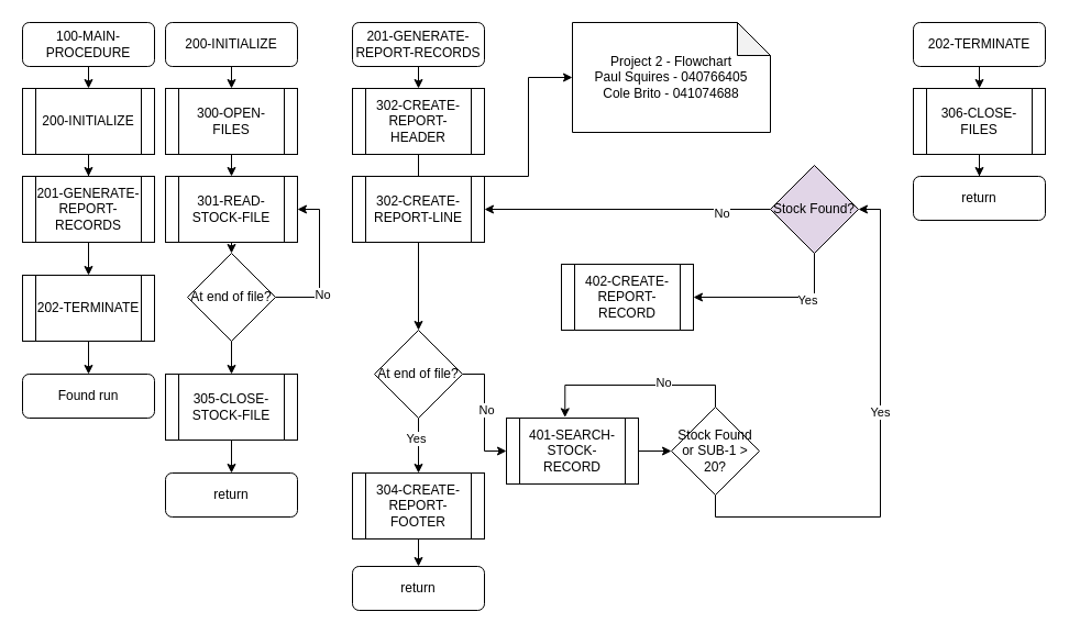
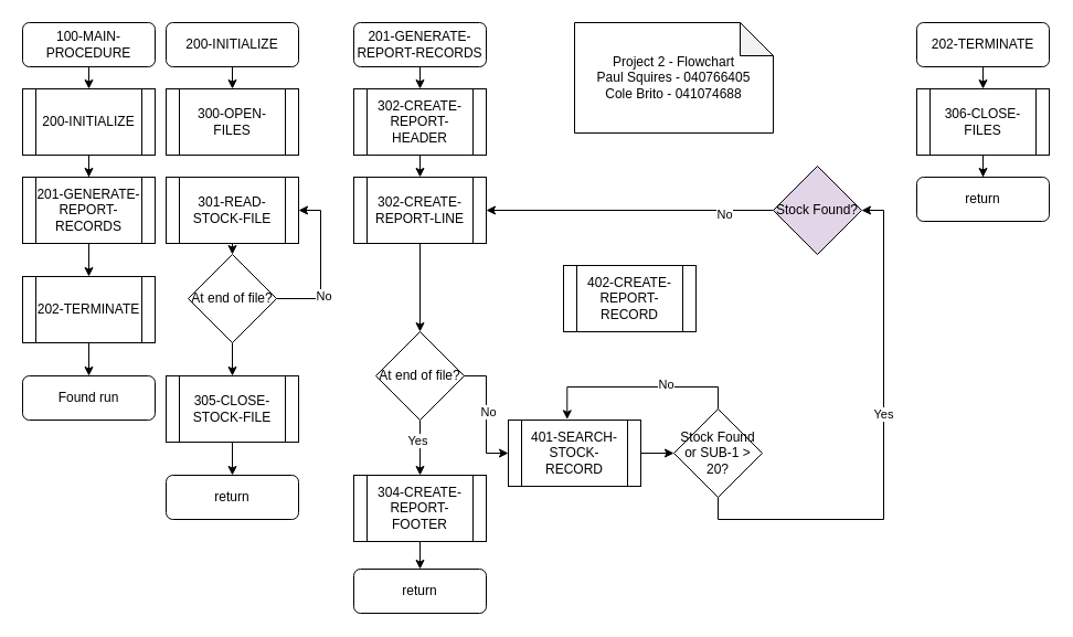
  <mxCell id="0" />
  <mxCell id="1" parent="0" />
  <mxCell id="2" style="edgeStyle=orthogonalEdgeStyle;rounded=0;orthogonalLoop=1;jettySize=auto;html=1;exitX=0.5;exitY=1;exitDx=0;exitDy=0;entryX=0.5;entryY=0;entryDx=0;entryDy=0;" edge="1" parent="1" source="3" target="26"><mxGeometry relative="1" as="geometry" /></mxCell>
  <mxCell id="3" value="201-GENERATE-REPORT-RECORDS" style="rounded=1;whiteSpace=wrap;html=1;fontSize=12;glass=0;strokeWidth=1;shadow=0;" parent="1" vertex="1"><mxGeometry x="320" y="20" width="120" height="40" as="geometry" /></mxCell>
  <mxCell id="4" style="edgeStyle=orthogonalEdgeStyle;rounded=0;orthogonalLoop=1;jettySize=auto;html=1;exitX=0.5;exitY=1;exitDx=0;exitDy=0;entryX=0.5;entryY=0;entryDx=0;entryDy=0;" edge="1" parent="1" source="5" target="8"><mxGeometry relative="1" as="geometry" /></mxCell>
  <mxCell id="5" value="100-MAIN-PROCEDURE" style="rounded=1;whiteSpace=wrap;html=1;fontSize=12;glass=0;strokeWidth=1;shadow=0;" vertex="1" parent="1"><mxGeometry x="20" y="20" width="120" height="40" as="geometry" /></mxCell>
  <mxCell id="6" value="Found run" style="rounded=1;whiteSpace=wrap;html=1;fontSize=12;glass=0;strokeWidth=1;shadow=0;" vertex="1" parent="1"><mxGeometry x="20" y="340" width="120" height="40" as="geometry" /></mxCell>
  <mxCell id="7" style="edgeStyle=orthogonalEdgeStyle;rounded=0;orthogonalLoop=1;jettySize=auto;html=1;entryX=0.5;entryY=0;entryDx=0;entryDy=0;" edge="1" parent="1" source="8" target="10"><mxGeometry relative="1" as="geometry" /></mxCell>
  <mxCell id="8" value="200-INITIALIZE" style="shape=process;whiteSpace=wrap;html=1;backgroundOutline=1;" vertex="1" parent="1"><mxGeometry x="20" y="80" width="120" height="60" as="geometry" /></mxCell>
  <mxCell id="9" style="edgeStyle=orthogonalEdgeStyle;rounded=0;orthogonalLoop=1;jettySize=auto;html=1;" edge="1" parent="1" source="10" target="12"><mxGeometry relative="1" as="geometry" /></mxCell>
  <mxCell id="10" value="201-GENERATE-REPORT-RECORDS" style="shape=process;whiteSpace=wrap;html=1;backgroundOutline=1;" vertex="1" parent="1"><mxGeometry x="20" y="160" width="120" height="60" as="geometry" /></mxCell>
  <mxCell id="11" style="edgeStyle=orthogonalEdgeStyle;rounded=0;orthogonalLoop=1;jettySize=auto;html=1;entryX=0.5;entryY=0;entryDx=0;entryDy=0;" edge="1" parent="1" source="12" target="6"><mxGeometry relative="1" as="geometry" /></mxCell>
  <mxCell id="12" value="202-TERMINATE" style="shape=process;whiteSpace=wrap;html=1;backgroundOutline=1;" vertex="1" parent="1"><mxGeometry x="20" y="250" width="120" height="60" as="geometry" /></mxCell>
  <mxCell id="13" style="edgeStyle=orthogonalEdgeStyle;rounded=0;orthogonalLoop=1;jettySize=auto;html=1;exitX=0.5;exitY=1;exitDx=0;exitDy=0;entryX=0.5;entryY=0;entryDx=0;entryDy=0;" edge="1" parent="1" source="14" target="16"><mxGeometry relative="1" as="geometry" /></mxCell>
  <mxCell id="14" value="200-INITIALIZE" style="rounded=1;whiteSpace=wrap;html=1;fontSize=12;glass=0;strokeWidth=1;shadow=0;" vertex="1" parent="1"><mxGeometry x="150" y="20" width="120" height="40" as="geometry" /></mxCell>
- <mxCell id="15" style="edgeStyle=orthogonalEdgeStyle;rounded=0;orthogonalLoop=1;jettySize=auto;html=1;exitX=0.5;exitY=1;exitDx=0;exitDy=0;entryX=0.5;entryY=0;entryDx=0;entryDy=0;" edge="1" parent="1" source="16" target="18"><mxGeometry relative="1" as="geometry" /></mxCell>
  <mxCell id="16" value="300-OPEN-FILES" style="shape=process;whiteSpace=wrap;html=1;backgroundOutline=1;" vertex="1" parent="1"><mxGeometry x="150" y="80" width="120" height="60" as="geometry" /></mxCell>
  <mxCell id="17" style="edgeStyle=orthogonalEdgeStyle;rounded=0;orthogonalLoop=1;jettySize=auto;html=1;exitX=0.5;exitY=1;exitDx=0;exitDy=0;entryX=0.5;entryY=0;entryDx=0;entryDy=0;" edge="1" parent="1" source="18" target="22"><mxGeometry relative="1" as="geometry" /></mxCell>
  <mxCell id="18" value="301-READ-STOCK-FILE" style="shape=process;whiteSpace=wrap;html=1;backgroundOutline=1;" vertex="1" parent="1"><mxGeometry x="150" y="160" width="120" height="60" as="geometry" /></mxCell>
  <mxCell id="19" style="edgeStyle=orthogonalEdgeStyle;rounded=0;orthogonalLoop=1;jettySize=auto;html=1;entryX=1;entryY=0.5;entryDx=0;entryDy=0;" edge="1" parent="1" source="22" target="18"><mxGeometry relative="1" as="geometry"><Array as="points"><mxPoint x="290" y="270" /><mxPoint x="290" y="190" /></Array></mxGeometry></mxCell>
  <mxCell id="20" value="No" style="edgeLabel;html=1;align=center;verticalAlign=middle;resizable=0;points=[];" vertex="1" connectable="0" parent="19"><mxGeometry x="-0.391" y="-2" relative="1" as="geometry"><mxPoint as="offset" /></mxGeometry></mxCell>
  <mxCell id="21" style="edgeStyle=orthogonalEdgeStyle;rounded=0;orthogonalLoop=1;jettySize=auto;html=1;exitX=0.5;exitY=1;exitDx=0;exitDy=0;entryX=0.5;entryY=0;entryDx=0;entryDy=0;" edge="1" parent="1" source="22" target="24"><mxGeometry relative="1" as="geometry" /></mxCell>
  <mxCell id="22" value="At end of file?" style="rhombus;whiteSpace=wrap;html=1;" vertex="1" parent="1"><mxGeometry x="170" y="230" width="80" height="80" as="geometry" /></mxCell>
  <mxCell id="23" style="edgeStyle=orthogonalEdgeStyle;rounded=0;orthogonalLoop=1;jettySize=auto;html=1;exitX=0.5;exitY=1;exitDx=0;exitDy=0;" edge="1" parent="1" source="24" target="44"><mxGeometry relative="1" as="geometry" /></mxCell>
  <mxCell id="24" value="305-CLOSE-STOCK-FILE" style="shape=process;whiteSpace=wrap;html=1;backgroundOutline=1;" vertex="1" parent="1"><mxGeometry x="150" y="340" width="120" height="60" as="geometry" /></mxCell>
- <mxCell id="25" style="edgeStyle=orthogonalEdgeStyle;rounded=0;orthogonalLoop=1;jettySize=auto;html=1;exitX=0.5;exitY=1;exitDx=0;exitDy=0;" edge="1" parent="1" source="26" target="56"><mxGeometry relative="1" as="geometry" /></mxCell>
+ <mxCell id="25" style="edgeStyle=orthogonalEdgeStyle;rounded=0;orthogonalLoop=1;jettySize=auto;html=1;exitX=0.5;exitY=1;exitDx=0;exitDy=0;entryX=0.5;entryY=0;entryDx=0;entryDy=0;" edge="1" parent="1" source="26" target="28"><mxGeometry relative="1" as="geometry" /></mxCell>
  <mxCell id="26" value="302-CREATE-REPORT-HEADER" style="shape=process;whiteSpace=wrap;html=1;backgroundOutline=1;" vertex="1" parent="1"><mxGeometry x="320" y="80" width="120" height="60" as="geometry" /></mxCell>
  <mxCell id="27" style="edgeStyle=orthogonalEdgeStyle;rounded=0;orthogonalLoop=1;jettySize=auto;html=1;exitX=0.5;exitY=1;exitDx=0;exitDy=0;entryX=0.5;entryY=0;entryDx=0;entryDy=0;" edge="1" parent="1" source="28" target="33"><mxGeometry relative="1" as="geometry" /></mxCell>
  <mxCell id="28" value="302-CREATE-REPORT-LINE" style="shape=process;whiteSpace=wrap;html=1;backgroundOutline=1;" vertex="1" parent="1"><mxGeometry x="320" y="160" width="120" height="60" as="geometry" /></mxCell>
  <mxCell id="29" style="edgeStyle=orthogonalEdgeStyle;rounded=0;orthogonalLoop=1;jettySize=auto;html=1;exitX=1;exitY=0.5;exitDx=0;exitDy=0;entryX=0;entryY=0.5;entryDx=0;entryDy=0;" edge="1" parent="1" source="33" target="35"><mxGeometry relative="1" as="geometry" /></mxCell>
  <mxCell id="30" value="No" style="edgeLabel;html=1;align=center;verticalAlign=middle;resizable=0;points=[];" vertex="1" connectable="0" parent="29"><mxGeometry x="-0.05" y="1" relative="1" as="geometry"><mxPoint as="offset" /></mxGeometry></mxCell>
  <mxCell id="31" style="edgeStyle=orthogonalEdgeStyle;rounded=0;orthogonalLoop=1;jettySize=auto;html=1;exitX=0.5;exitY=1;exitDx=0;exitDy=0;entryX=0.5;entryY=0;entryDx=0;entryDy=0;" edge="1" parent="1" source="33" target="43"><mxGeometry relative="1" as="geometry" /></mxCell>
  <mxCell id="32" value="Yes" style="edgeLabel;html=1;align=center;verticalAlign=middle;resizable=0;points=[];" vertex="1" connectable="0" parent="31"><mxGeometry x="-0.29" y="-3" relative="1" as="geometry"><mxPoint as="offset" /></mxGeometry></mxCell>
  <mxCell id="33" value="At end of file?" style="rhombus;whiteSpace=wrap;html=1;" vertex="1" parent="1"><mxGeometry x="340" y="300" width="80" height="80" as="geometry" /></mxCell>
  <mxCell id="34" style="edgeStyle=orthogonalEdgeStyle;rounded=0;orthogonalLoop=1;jettySize=auto;html=1;exitX=1;exitY=0.5;exitDx=0;exitDy=0;entryX=0;entryY=0.5;entryDx=0;entryDy=0;" edge="1" parent="1" source="35" target="47"><mxGeometry relative="1" as="geometry" /></mxCell>
  <mxCell id="35" value="401-SEARCH-STOCK-RECORD" style="shape=process;whiteSpace=wrap;html=1;backgroundOutline=1;" vertex="1" parent="1"><mxGeometry x="460" y="380" width="120" height="60" as="geometry" /></mxCell>
- <mxCell id="36" style="edgeStyle=orthogonalEdgeStyle;rounded=0;orthogonalLoop=1;jettySize=auto;html=1;exitX=0.5;exitY=1;exitDx=0;exitDy=0;entryX=1;entryY=0.5;entryDx=0;entryDy=0;" edge="1" parent="1" source="40" target="41"><mxGeometry relative="1" as="geometry" /></mxCell>
- <mxCell id="37" value="Yes" style="edgeLabel;html=1;align=center;verticalAlign=middle;resizable=0;points=[];" vertex="1" connectable="0" parent="36"><mxGeometry x="-0.367" y="2" relative="1" as="geometry"><mxPoint as="offset" /></mxGeometry></mxCell>
  <mxCell id="38" style="edgeStyle=orthogonalEdgeStyle;rounded=0;orthogonalLoop=1;jettySize=auto;html=1;exitX=0;exitY=0.5;exitDx=0;exitDy=0;entryX=1;entryY=0.5;entryDx=0;entryDy=0;" edge="1" parent="1" source="40" target="28"><mxGeometry relative="1" as="geometry" /></mxCell>
  <mxCell id="39" value="No" style="edgeLabel;html=1;align=center;verticalAlign=middle;resizable=0;points=[];" vertex="1" connectable="0" parent="38"><mxGeometry x="-0.655" y="3" relative="1" as="geometry"><mxPoint as="offset" /></mxGeometry></mxCell>
  <mxCell id="40" value="Stock Found?" style="rhombus;whiteSpace=wrap;html=1;fillColor=#e1d5e7;" vertex="1" parent="1"><mxGeometry x="700" y="150" width="80" height="80" as="geometry" /></mxCell>
  <mxCell id="41" value="402-CREATE-REPORT-RECORD" style="shape=process;whiteSpace=wrap;html=1;backgroundOutline=1;" vertex="1" parent="1"><mxGeometry x="510" y="240" width="120" height="60" as="geometry" /></mxCell>
  <mxCell id="42" style="edgeStyle=orthogonalEdgeStyle;rounded=0;orthogonalLoop=1;jettySize=auto;html=1;exitX=0.5;exitY=1;exitDx=0;exitDy=0;entryX=0.5;entryY=0;entryDx=0;entryDy=0;" edge="1" parent="1" source="43" target="50"><mxGeometry relative="1" as="geometry" /></mxCell>
  <mxCell id="43" value="304-CREATE-REPORT-FOOTER" style="shape=process;whiteSpace=wrap;html=1;backgroundOutline=1;" vertex="1" parent="1"><mxGeometry x="320" y="430" width="120" height="60" as="geometry" /></mxCell>
  <mxCell id="44" value="return" style="rounded=1;whiteSpace=wrap;html=1;fontSize=12;glass=0;strokeWidth=1;shadow=0;" vertex="1" parent="1"><mxGeometry x="150" y="430" width="120" height="40" as="geometry" /></mxCell>
  <mxCell id="45" style="edgeStyle=orthogonalEdgeStyle;rounded=0;orthogonalLoop=1;jettySize=auto;html=1;exitX=0.5;exitY=1;exitDx=0;exitDy=0;entryX=1;entryY=0.5;entryDx=0;entryDy=0;" edge="1" parent="1" source="47" target="40"><mxGeometry relative="1" as="geometry" /></mxCell>
  <mxCell id="46" value="Yes" style="edgeLabel;html=1;align=center;verticalAlign=middle;resizable=0;points=[];" vertex="1" connectable="0" parent="45"><mxGeometry x="0.133" y="1" relative="1" as="geometry"><mxPoint as="offset" /></mxGeometry></mxCell>
  <mxCell id="47" value="Stock Found or SUB-1 &amp;gt; 20?" style="rhombus;whiteSpace=wrap;html=1;" vertex="1" parent="1"><mxGeometry x="610" y="370" width="80" height="80" as="geometry" /></mxCell>
  <mxCell id="48" style="edgeStyle=orthogonalEdgeStyle;rounded=0;orthogonalLoop=1;jettySize=auto;html=1;exitX=0.5;exitY=0;exitDx=0;exitDy=0;entryX=0.444;entryY=-0.011;entryDx=0;entryDy=0;entryPerimeter=0;" edge="1" parent="1" source="47" target="35"><mxGeometry relative="1" as="geometry" /></mxCell>
  <mxCell id="49" value="No" style="edgeLabel;html=1;align=center;verticalAlign=middle;resizable=0;points=[];" vertex="1" connectable="0" parent="48"><mxGeometry x="-0.269" y="-3" relative="1" as="geometry"><mxPoint as="offset" /></mxGeometry></mxCell>
  <mxCell id="50" value="return" style="rounded=1;whiteSpace=wrap;html=1;fontSize=12;glass=0;strokeWidth=1;shadow=0;" vertex="1" parent="1"><mxGeometry x="320" y="515" width="120" height="40" as="geometry" /></mxCell>
  <mxCell id="51" style="edgeStyle=orthogonalEdgeStyle;rounded=0;orthogonalLoop=1;jettySize=auto;html=1;exitX=0.5;exitY=1;exitDx=0;exitDy=0;entryX=0.5;entryY=0;entryDx=0;entryDy=0;" edge="1" parent="1" source="52" target="54"><mxGeometry relative="1" as="geometry" /></mxCell>
  <mxCell id="52" value="202-TERMINATE" style="rounded=1;whiteSpace=wrap;html=1;fontSize=12;glass=0;strokeWidth=1;shadow=0;" vertex="1" parent="1"><mxGeometry x="830" y="20" width="120" height="40" as="geometry" /></mxCell>
  <mxCell id="53" style="edgeStyle=orthogonalEdgeStyle;rounded=0;orthogonalLoop=1;jettySize=auto;html=1;exitX=0.5;exitY=1;exitDx=0;exitDy=0;" edge="1" parent="1" source="54" target="55"><mxGeometry relative="1" as="geometry" /></mxCell>
  <mxCell id="54" value="306-CLOSE-FILES" style="shape=process;whiteSpace=wrap;html=1;backgroundOutline=1;" vertex="1" parent="1"><mxGeometry x="830" y="80" width="120" height="60" as="geometry" /></mxCell>
  <mxCell id="55" value="return" style="rounded=1;whiteSpace=wrap;html=1;fontSize=12;glass=0;strokeWidth=1;shadow=0;" vertex="1" parent="1"><mxGeometry x="830" y="160" width="120" height="40" as="geometry" /></mxCell>
  <mxCell id="56" value="Project 2 - Flowchart&lt;div&gt;Paul Squires - 040766405&lt;/div&gt;&lt;div&gt;Cole Brito - 041074688&lt;/div&gt;" style="shape=note;whiteSpace=wrap;html=1;backgroundOutline=1;darkOpacity=0.05;" vertex="1" parent="1"><mxGeometry x="520" y="20" width="180" height="100" as="geometry" /></mxCell>
